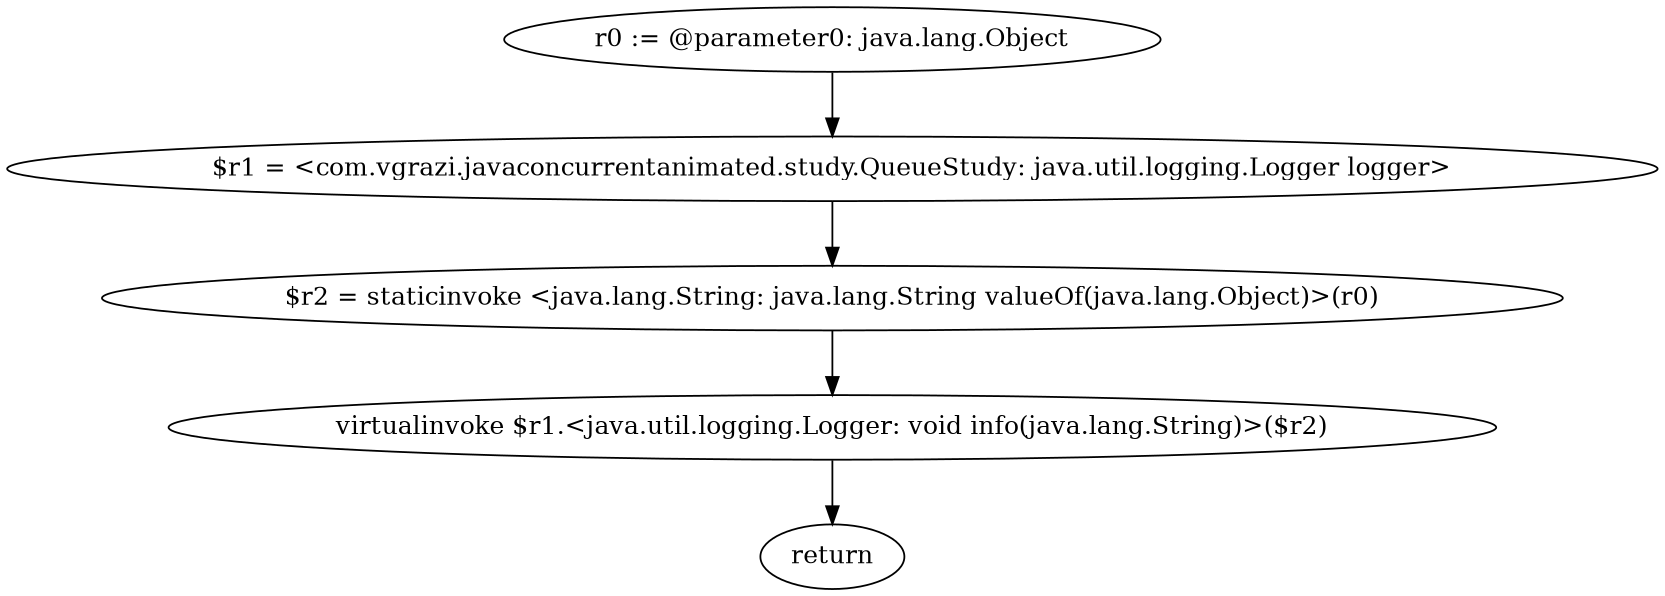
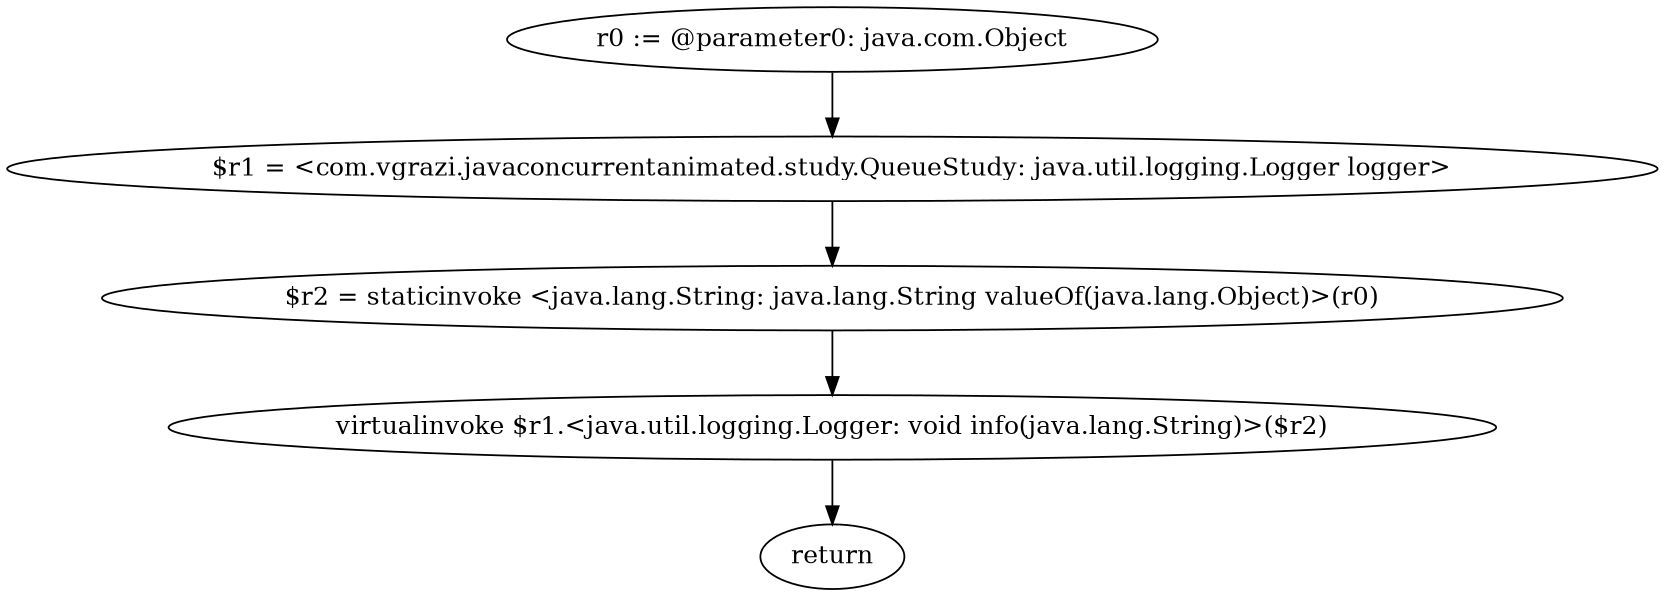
  digraph {
-   "r0 := @parameter0: java.lang.Object"
+   "r0 := @parameter0: java.lang.Object" [label="r0 := @parameter0: java.com.Object"]
    "$r1 = <com.vgrazi.javaconcurrentanimated.study.QueueStudy: java.util.logging.Logger logger>"
    "$r2 = staticinvoke <java.lang.String: java.lang.String valueOf(java.lang.Object)>(r0)"
    "virtualinvoke $r1.<java.util.logging.Logger: void info(java.lang.String)>($r2)"
    return
    "r0 := @parameter0: java.lang.Object" -> "$r1 = <com.vgrazi.javaconcurrentanimated.study.QueueStudy: java.util.logging.Logger logger>"
    "$r1 = <com.vgrazi.javaconcurrentanimated.study.QueueStudy: java.util.logging.Logger logger>" -> "$r2 = staticinvoke <java.lang.String: java.lang.String valueOf(java.lang.Object)>(r0)"
    "$r2 = staticinvoke <java.lang.String: java.lang.String valueOf(java.lang.Object)>(r0)" -> "virtualinvoke $r1.<java.util.logging.Logger: void info(java.lang.String)>($r2)"
    "virtualinvoke $r1.<java.util.logging.Logger: void info(java.lang.String)>($r2)" -> return
  }
